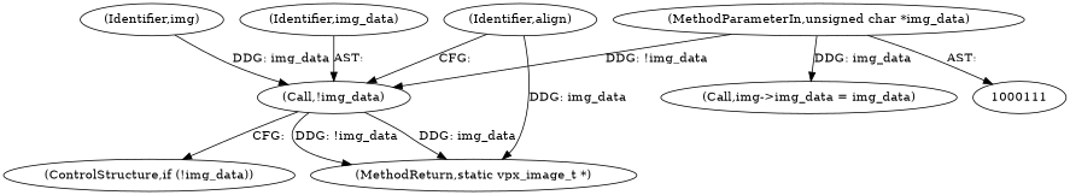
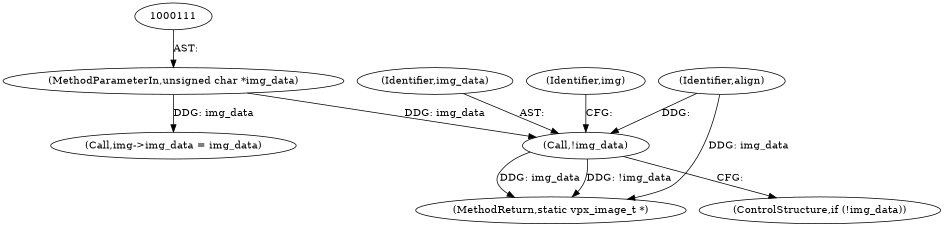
  digraph {
    n1 [label="(Call,!img_data)"]
    n2 [label="(MethodReturn,static vpx_image_t *)"]
    n3 [label="(ControlStructure,if (!img_data))"]
    n4 [label="(Identifier,img_data)"]
    n5 [label="(MethodParameterIn,unsigned char *img_data)"]
    n6 [label="(Call,img->img_data = img_data)"]
    1000111
    n8 [label="(Identifier,align)"]
    n9 [label="(Identifier,img)"]
    n1 -> n2 [label="DDG: !img_data"]
    n1 -> n2 [label="DDG: img_data"]
    n1 -> n3 [label="CFG: "]
    n4 -> n1 [label="AST: "]
-   n5 -> n1 [label="DDG: !img_data"]
+   n5 -> n1 [label="DDG: img_data"]
    n5 -> n6 [label="DDG: img_data"]
-   n5 -> 1000111 [label="AST: "]
-   n8 -> n1 [label="CFG: "]
+   1000111 -> n5 [label="AST: "]
+   n8 -> n1 [label="DDG: "]
    n8 -> n2 [label="DDG: img_data"]
-   n9 -> n1 [label="DDG: img_data"]
+   n9 -> n1 [label="CFG: "]
  }
